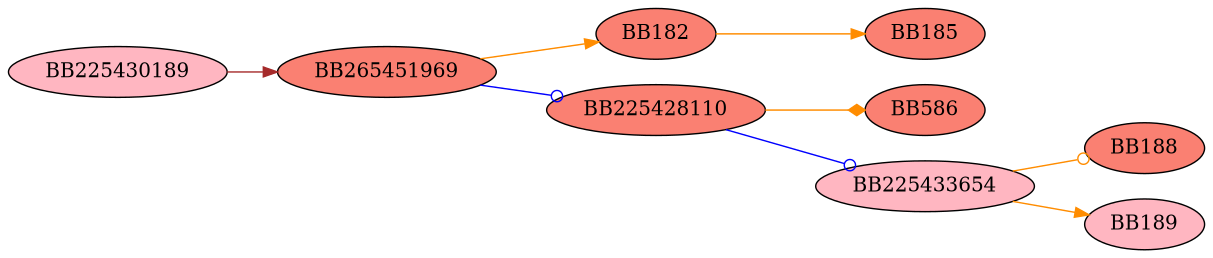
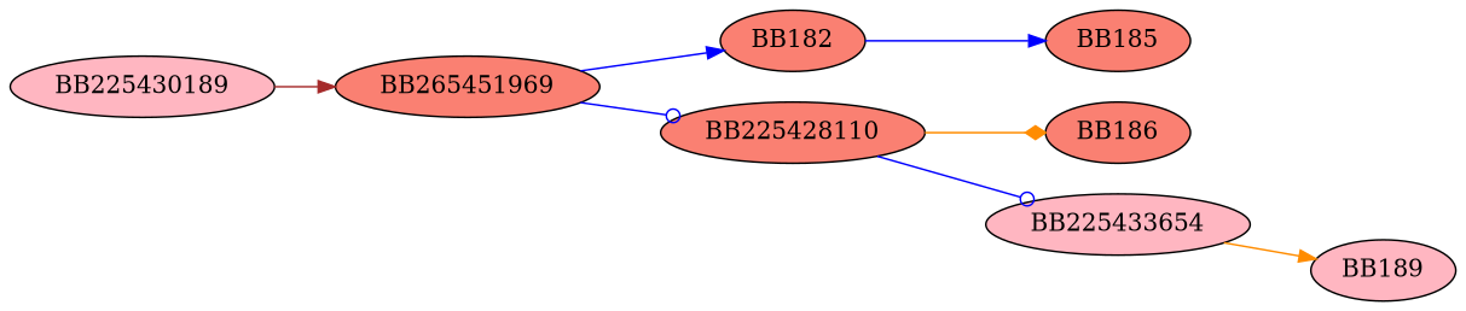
  digraph {
    rankdir=LR
    node [fillcolor=salmon style=filled]
    edge [arrowhead=normal color=blue]
    BB225430189 [fillcolor=lightpink]
    n2 [label=BB265451969]
    BB182
    BB185
    BB225428110
-   BB186 [label=BB586]
+   BB186
    BB225433654 [fillcolor=lightpink]
-   BB188
    BB189 [fillcolor=lightpink]
    BB225430189 -> n2 [color=brown]
-   n2 -> BB182 [color=darkorange]
+   n2 -> BB182
    n2 -> BB225428110 [arrowhead=odot]
-   BB182 -> BB185 [color=darkorange]
+   BB182 -> BB185
    BB225428110 -> BB186 [arrowhead=diamond color=darkorange]
    BB225428110 -> BB225433654 [arrowhead=odot]
-   BB225433654 -> BB188 [arrowhead=odot color=darkorange]
    BB225433654 -> BB189 [color=darkorange]
  }
